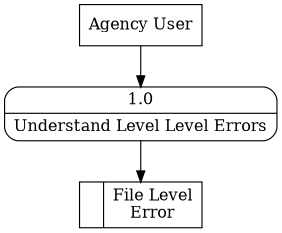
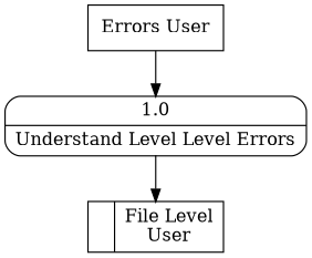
  digraph {
-   n1 [label="<f0>  |<f1> File Level\nError " shape=record]
-   n2 [label="Agency User" shape=box]
+   n1 [label="<f0>  |<f1> File Level\nUser " shape=record]
+   n2 [label="Errors User" shape=box]
    n3 [label="{<f0> 1.0|<f1> Understand Level Level Errors }" shape=Mrecord]
    n2 -> n3
    n3 -> n1
  }
